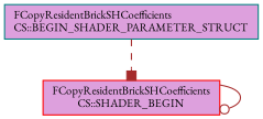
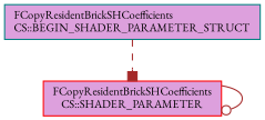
  digraph {
    rankdir=TB
    fontname="EB Garamond"
    node [fillcolor=plum fontname="EB Garamond" fontsize=10 shape=box style=filled]
    edge [color=brown fontname="EB Garamond" fontsize=10 labelfontname=Helvetica labelfontsize=10]
    n1 [color=teal fontcolor=black height=0.2 label="FCopyResidentBrickSHCoefficients\lCS::BEGIN_SHADER_PARAMETER_STRUCT" width=0.4]
-   n2 [color=red height=0.2 label="FCopyResidentBrickSHCoefficients\lCS::SHADER_BEGIN" width=0.4]
+   n2 [color=red height=0.2 label="FCopyResidentBrickSHCoefficients\lCS::SHADER_PARAMETER" width=0.4]
    n1 -> n2 [style=dashed arrowhead=box]
    n2 -> n2 [style=solid arrowhead=odot]
  }
